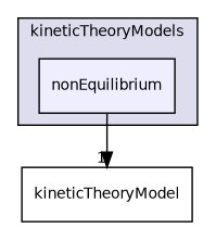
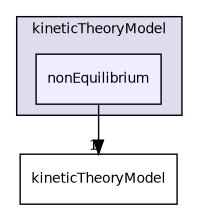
  digraph {
    compound=true
    node [fontname=Helvetica fontsize=10 shape=box]
    n1 [fillcolor="#eeeeff" label=nonEquilibrium pencolor=black style=filled]
    n2 [label=kineticTheoryModel]
    subgraph cluster_1 {
      bgcolor="#ddddee"
      fontname=Helvetica
      fontsize=10
-     label=kineticTheoryModels
+     label=kineticTheoryModel
      pencolor=black
      n1
    }
    n1 -> n2 [headlabel=1 labeldistance=1.5 labelfontname=Helvetica labelfontsize=10]
  }
